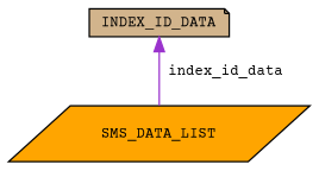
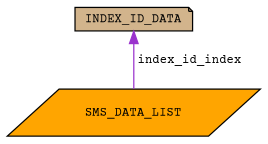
  digraph {
    fontname="Courier Prime"
    node [color=black fontname="Courier Prime" fontsize=10 style=filled]
    n1 [fillcolor=orange fontcolor=black height=0.2 label=SMS_DATA_LIST shape=parallelogram width=0.4]
    n2 [fillcolor=tan height=0.2 label=INDEX_ID_DATA shape=note width=0.4]
-   n2 -> n1 [color=darkorchid3 dir=back fontname="Courier Prime" fontsize=10 label=" index_id_data" labelfontname=Helvetica labelfontsize=10 style=solid]
+   n2 -> n1 [color=darkorchid3 dir=back fontname="Courier Prime" fontsize=10 label=" index_id_index" labelfontname=Helvetica labelfontsize=10 style=solid]
  }
